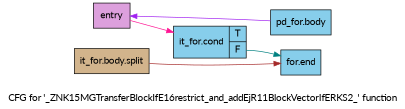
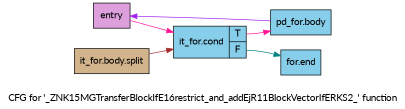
  digraph {
    fontname=Lato
    label="CFG for '_ZNK15MGTransferBlockIfE16restrict_and_addEjR11BlockVectorIfERKS2_' function"
    rankdir=LR
    node [fillcolor=skyblue fontname=Lato shape=record style=filled]
    edge [color=deeppink fontname=Lato]
    n1 [fillcolor=plum label="{entry}"]
    n2 [label="{it_for.cond|{<s0>T|<s1>F}}"]
    n3 [label="{pd_for.body}"]
    n4 [label="{for.end}"]
    n5 [fillcolor=tan label="{it_for.body.split}"]
    n1 -> n2
+   n2 -> n3 [tailport=s0]
    n2 -> n4 [color=teal tailport=s1]
    n3 -> n1 [color=purple]
-   n5 -> n4 [color=brown]
+   n5 -> n2 [color=brown]
  }
